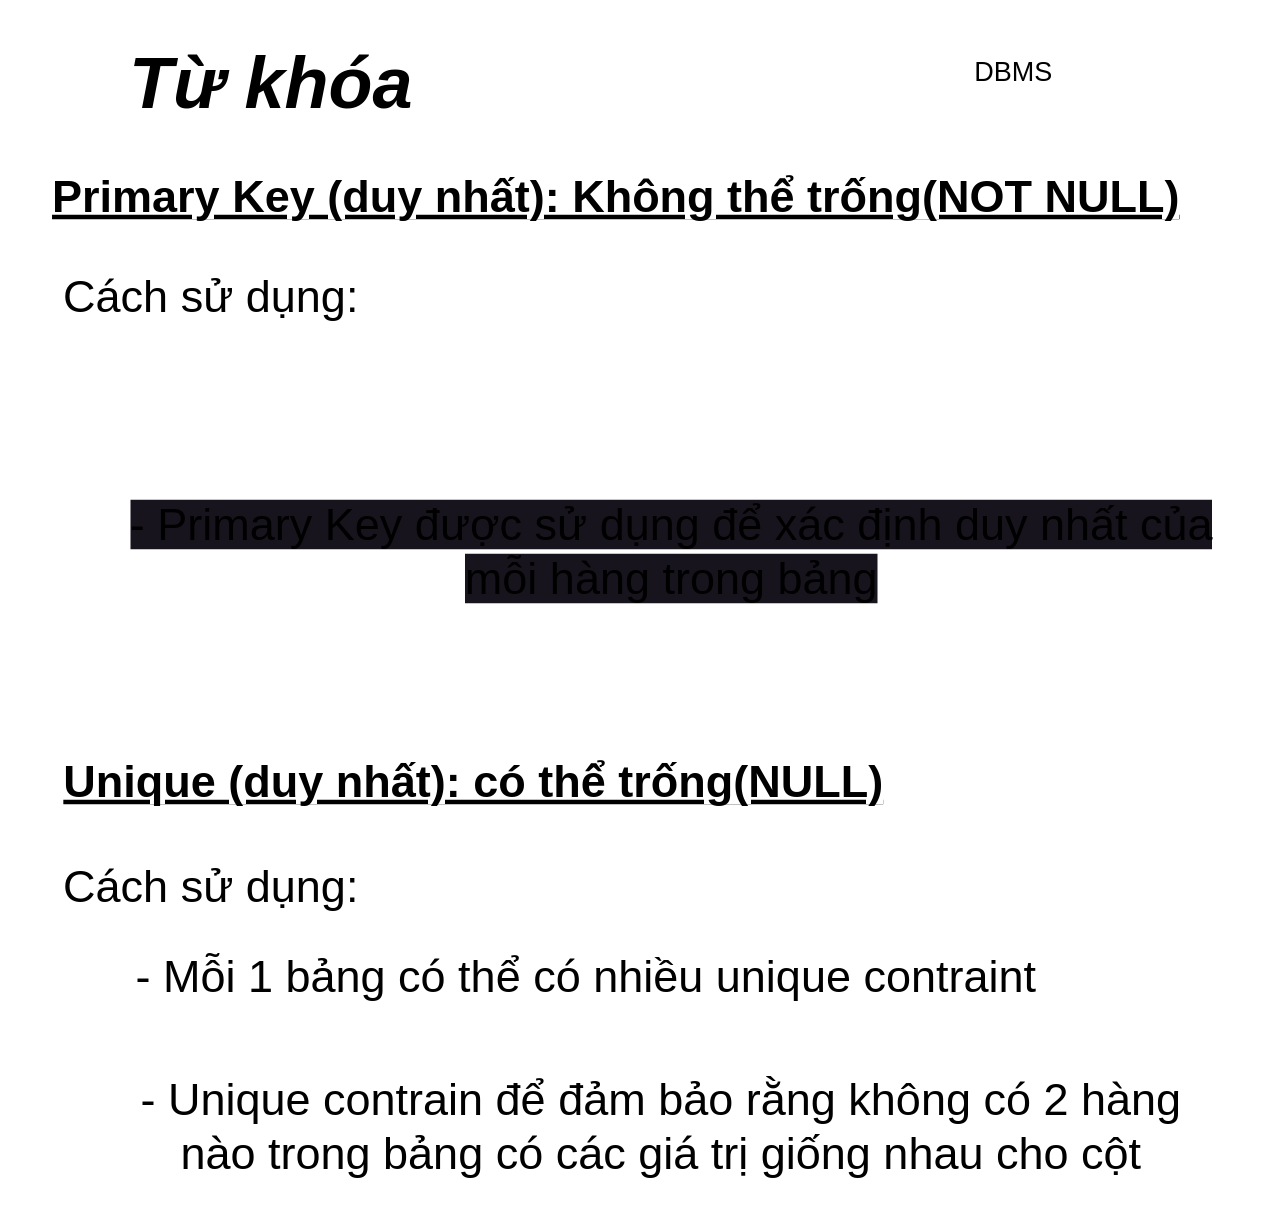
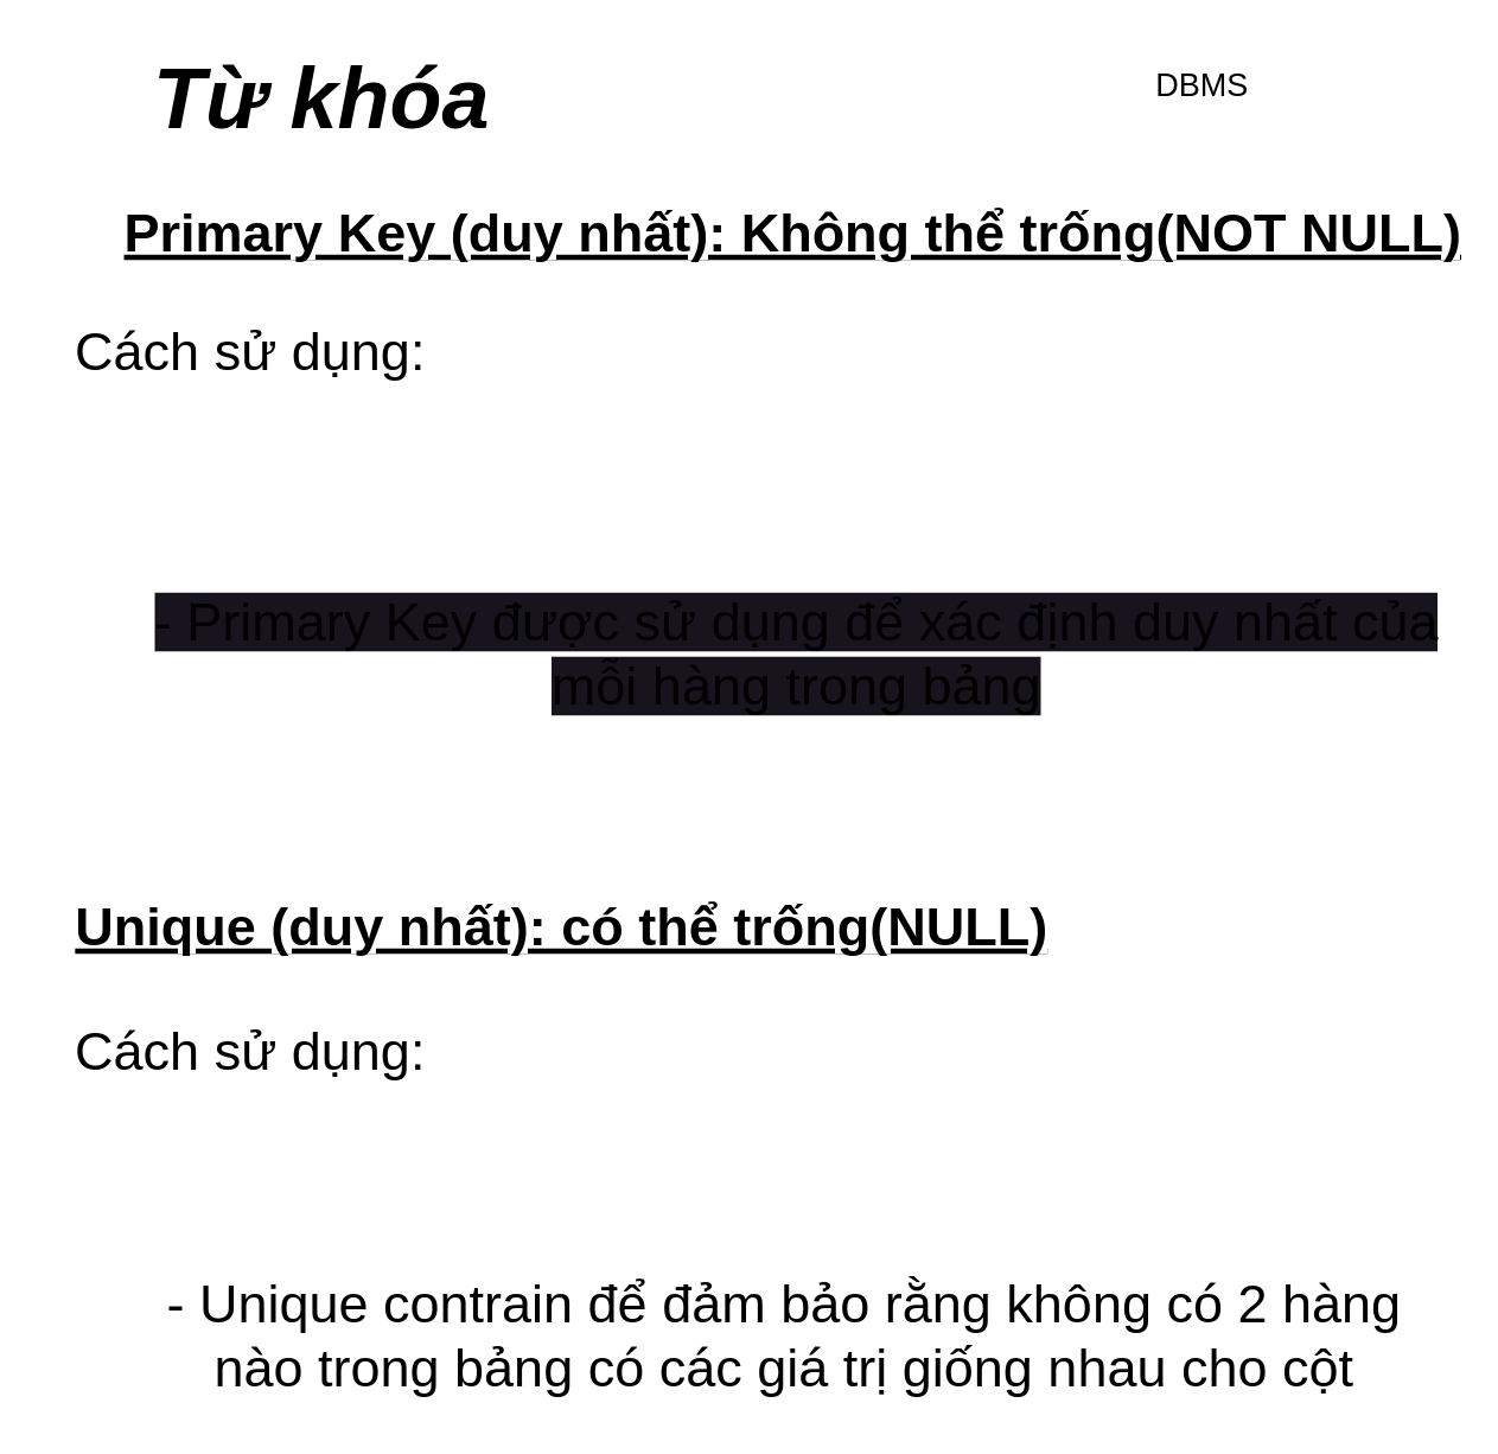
  <mxCell id="0" />
  <mxCell id="1" parent="0" />
  <mxCell id="2" value="&lt;font style=&quot;font-size: 48px;&quot;&gt;&lt;b style=&quot;&quot;&gt;&lt;i style=&quot;&quot;&gt;Từ khóa&lt;/i&gt;&lt;/b&gt;&lt;/font&gt;" style="text;html=1;align=center;verticalAlign=middle;resizable=0;points=[];autosize=1;strokeColor=none;fillColor=none;" vertex="1" parent="1"><mxGeometry x="75" y="20" width="210" height="70" as="geometry" /></mxCell>
- <mxCell id="3" value="&lt;font style=&quot;font-size: 30px;&quot;&gt;&lt;u&gt;&lt;b&gt;Primary Key (duy nhất): Không thể trống(NOT NULL)&lt;/b&gt;&lt;/u&gt;&lt;/font&gt;" style="text;html=1;align=center;verticalAlign=middle;resizable=0;points=[];autosize=1;strokeColor=none;fillColor=none;" vertex="1" parent="1"><mxGeometry x="20" y="105" width="780" height="50" as="geometry" /></mxCell>
+ <mxCell id="3" value="&lt;font style=&quot;font-size: 30px;&quot;&gt;&lt;u&gt;&lt;b&gt;Primary Key (duy nhất): Không thể trống(NOT NULL)&lt;/b&gt;&lt;/u&gt;&lt;/font&gt;" style="text;html=1;align=center;verticalAlign=middle;resizable=0;points=[];autosize=1;strokeColor=none;fillColor=none;" vertex="1" parent="1"><mxGeometry x="55" y="105" width="780" height="50" as="geometry" /></mxCell>
  <mxCell id="4" value="&lt;font style=&quot;font-size: 30px;&quot;&gt;Cách sử dụng:&lt;/font&gt;" style="text;html=1;align=center;verticalAlign=middle;resizable=0;points=[];autosize=1;strokeColor=none;fillColor=none;" vertex="1" parent="1"><mxGeometry x="30" y="172" width="220" height="50" as="geometry" /></mxCell>
  <mxCell id="5" value="&lt;span style=&quot;font-family: Helvetica; font-size: 30px; font-style: normal; font-variant-ligatures: normal; font-variant-caps: normal; font-weight: 400; letter-spacing: normal; orphans: 2; text-indent: 0px; text-transform: none; widows: 2; word-spacing: 0px; -webkit-text-stroke-width: 0px; text-decoration-thickness: initial; text-decoration-style: initial; text-decoration-color: initial; float: none; background-color: rgb(24, 20, 29); display: inline !important;&quot;&gt;- Primary Key được sử dụng để xác định duy nhất của mỗi hàng trong bảng&lt;/span&gt;" style="text;whiteSpace=wrap;html=1;align=center;" vertex="1" parent="1"><mxGeometry x="75" y="325" width="745" height="80" as="geometry" /></mxCell>
  <mxCell id="6" value="&lt;font style=&quot;font-size: 18px;&quot;&gt;DBMS&lt;/font&gt;" style="text;html=1;align=center;verticalAlign=middle;resizable=0;points=[];autosize=1;strokeColor=none;fillColor=none;" vertex="1" parent="1"><mxGeometry x="635" y="28" width="80" height="40" as="geometry" /></mxCell>
  <mxCell id="7" value="&lt;font style=&quot;font-size: 30px;&quot;&gt;&lt;b style=&quot;&quot;&gt;&lt;u&gt;Unique (duy nhất): có thể trống(NULL)&lt;/u&gt;&lt;/b&gt;&lt;/font&gt;" style="text;html=1;align=center;verticalAlign=middle;resizable=0;points=[];autosize=1;strokeColor=none;fillColor=none;" vertex="1" parent="1"><mxGeometry x="30" y="495" width="570" height="50" as="geometry" /></mxCell>
  <mxCell id="8" value="&lt;font style=&quot;font-size: 30px;&quot;&gt;Cách sử dụng:&lt;/font&gt;" style="text;html=1;align=center;verticalAlign=middle;resizable=0;points=[];autosize=1;strokeColor=none;fillColor=none;" vertex="1" parent="1"><mxGeometry x="30" y="565" width="220" height="50" as="geometry" /></mxCell>
- <mxCell id="9" value="&lt;font style=&quot;font-size: 30px;&quot;&gt;- Mỗi 1 bảng có thể có nhiều unique contraint&lt;/font&gt;" style="text;html=1;align=center;verticalAlign=middle;resizable=0;points=[];autosize=1;strokeColor=none;fillColor=none;" vertex="1" parent="1"><mxGeometry x="80" y="625" width="620" height="50" as="geometry" /></mxCell>
  <mxCell id="10" value="&lt;span style=&quot;font-size: 30px;&quot;&gt;- Unique contrain để đảm bảo rằng không có 2 hàng &lt;br&gt;nào trong bảng có các giá trị giống nhau cho cột&lt;/span&gt;" style="text;html=1;align=center;verticalAlign=middle;resizable=0;points=[];autosize=1;strokeColor=none;fillColor=none;" vertex="1" parent="1"><mxGeometry x="80" y="705" width="720" height="90" as="geometry" /></mxCell>
